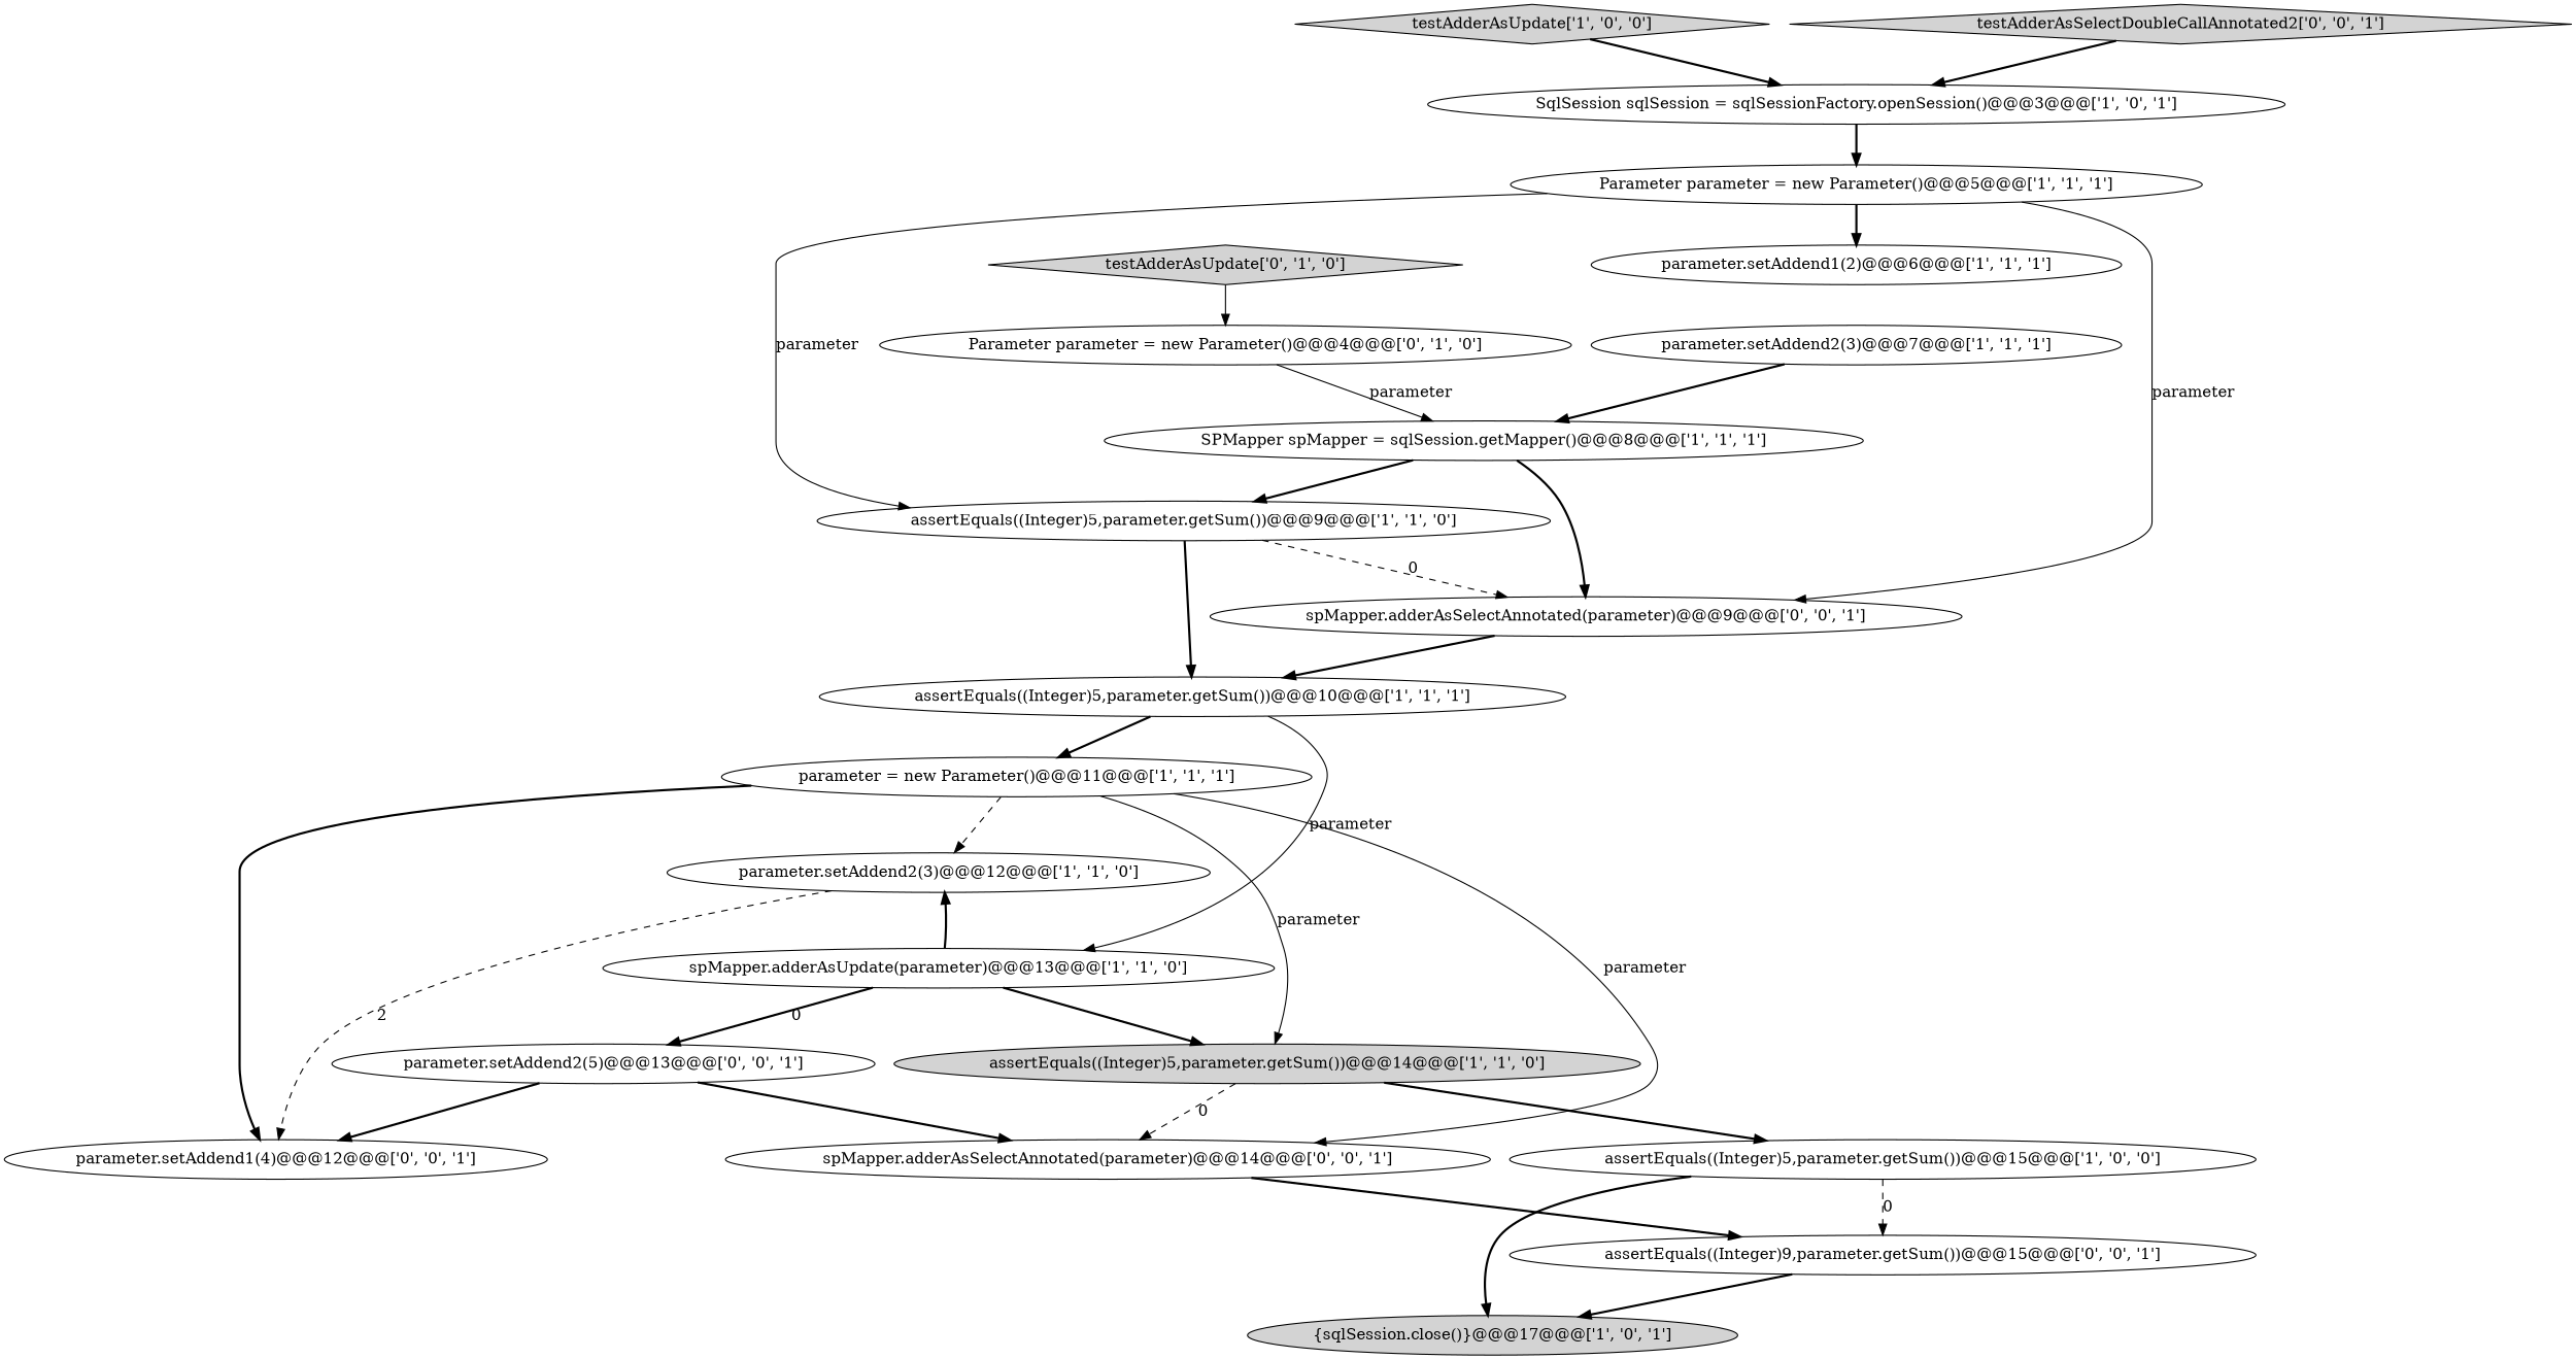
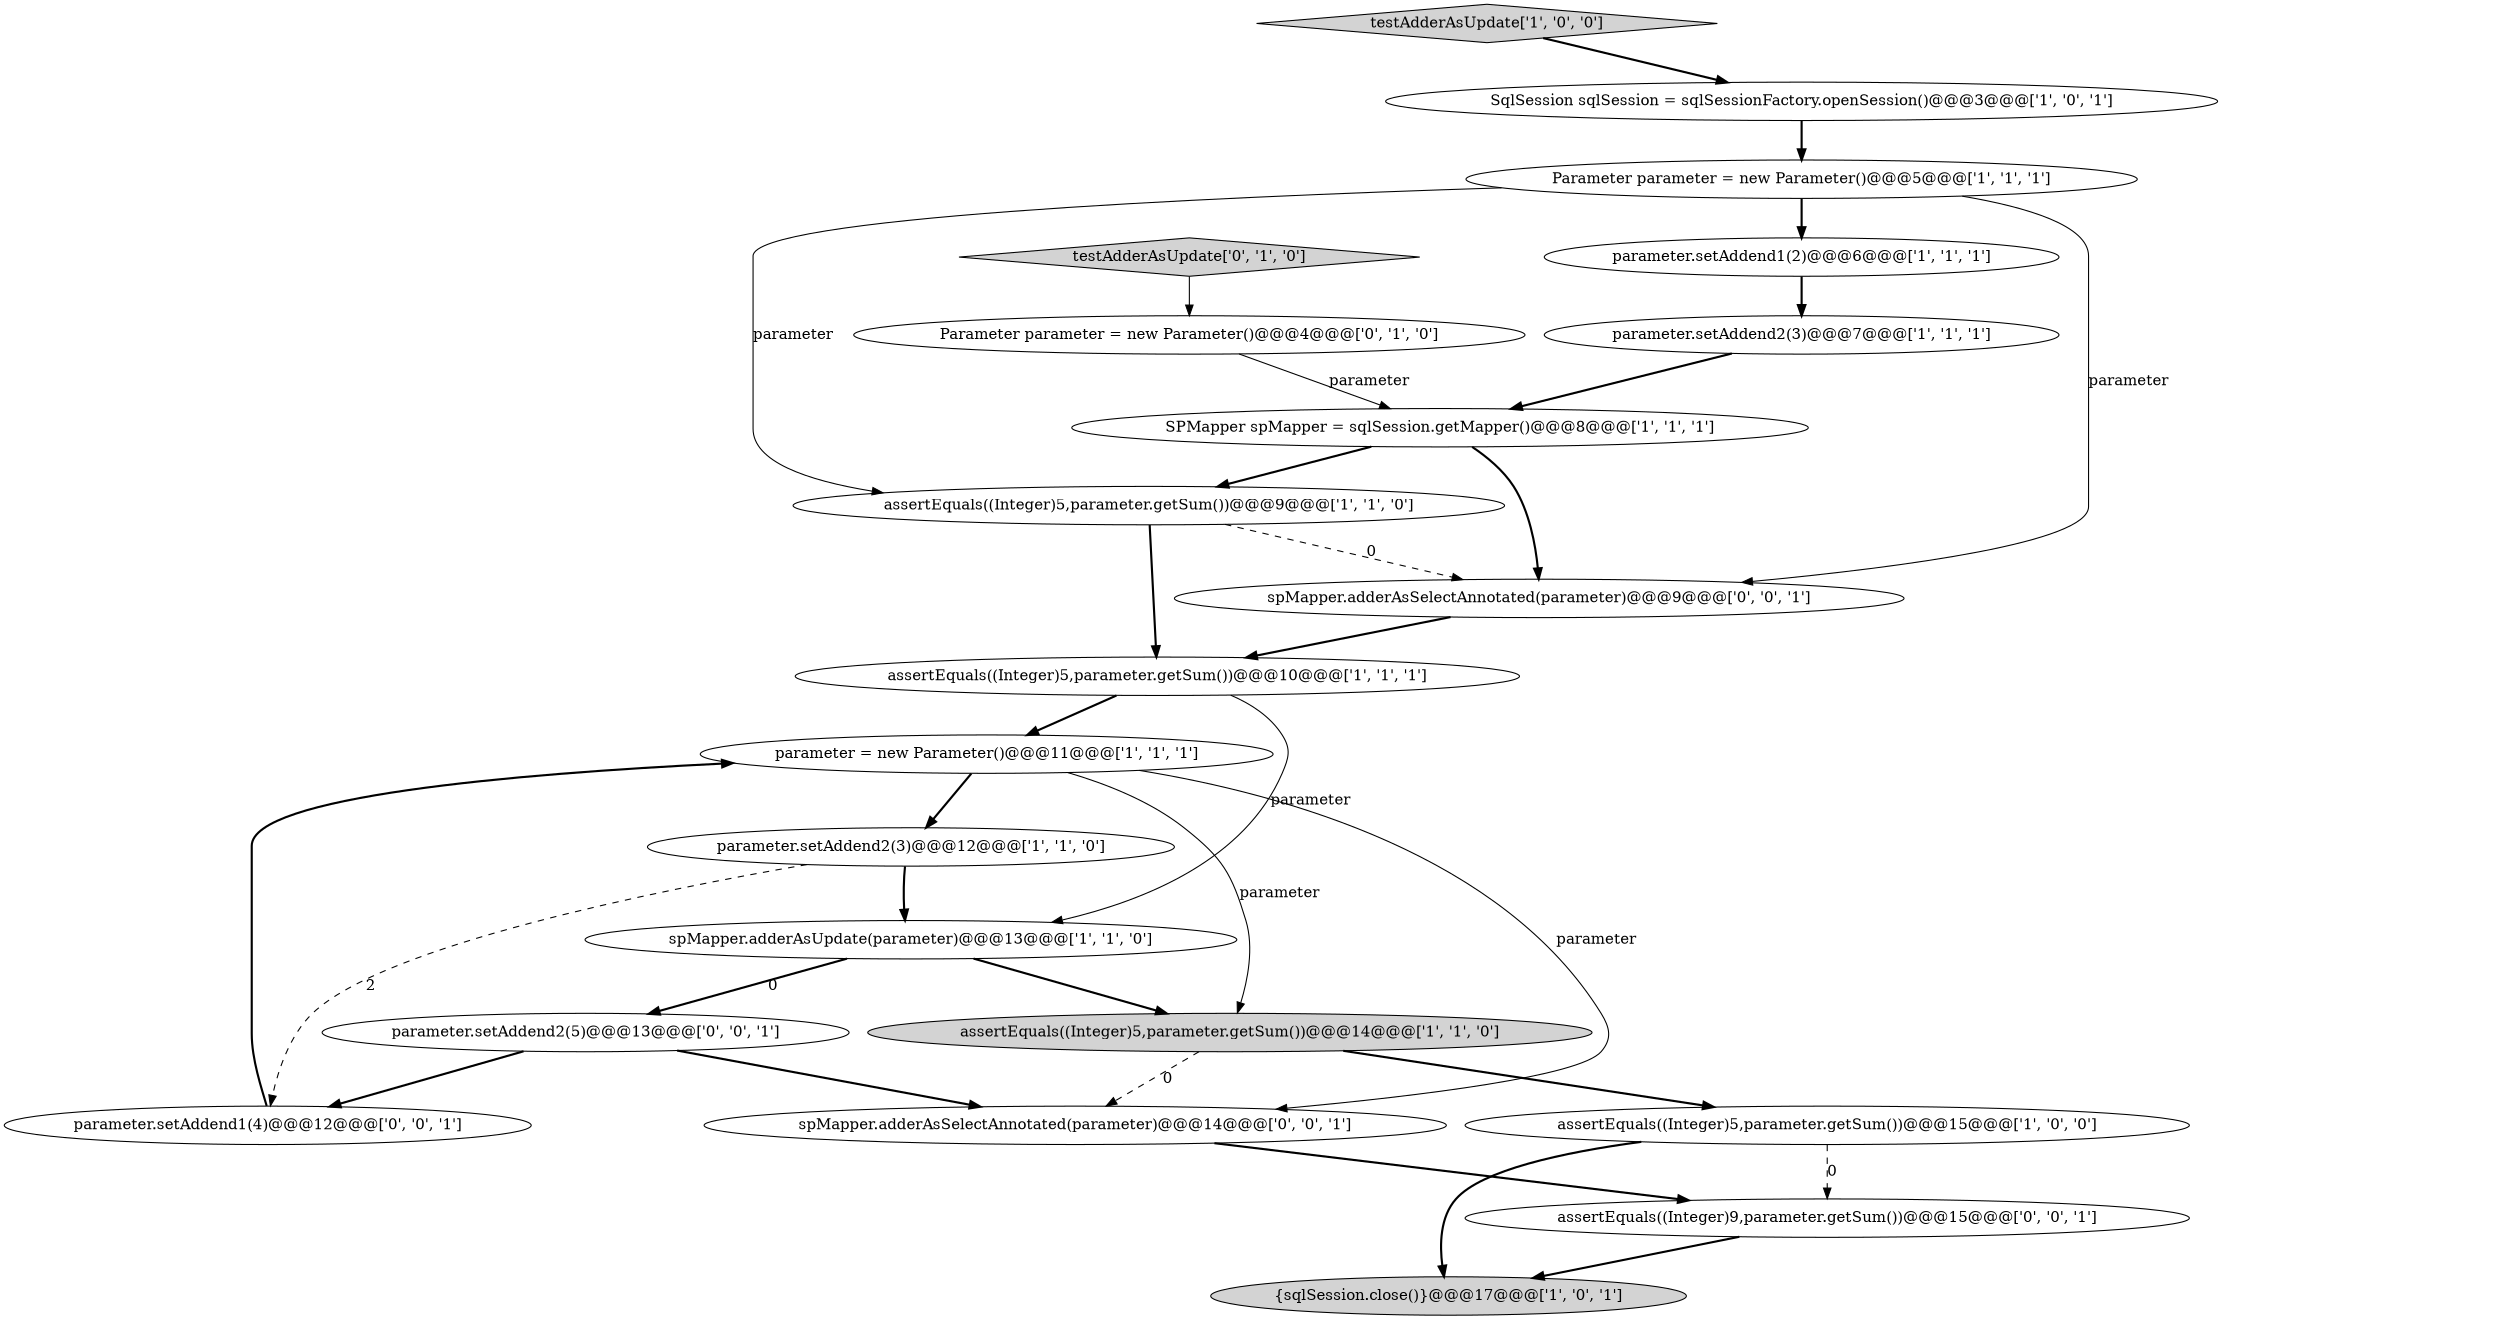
  digraph {
    node [fillcolor=white shape=ellipse style=filled]
    edge [style=bold]
    n1 [label="assertEquals((Integer)5,parameter.getSum())@@@10@@@['1', '1', '1']"]
    n2 [label="parameter = new Parameter()@@@11@@@['1', '1', '1']"]
    n3 [label="spMapper.adderAsUpdate(parameter)@@@13@@@['1', '1', '0']"]
    n4 [fillcolor=lightgray label="assertEquals((Integer)5,parameter.getSum())@@@14@@@['1', '1', '0']"]
    n5 [label="spMapper.adderAsSelectAnnotated(parameter)@@@14@@@['0', '0', '1']"]
    n6 [label="parameter.setAddend2(3)@@@12@@@['1', '1', '0']"]
    n7 [label="parameter.setAddend1(4)@@@12@@@['0', '0', '1']"]
    n8 [label="parameter.setAddend2(5)@@@13@@@['0', '0', '1']"]
    n9 [label="Parameter parameter = new Parameter()@@@4@@@['0', '1', '0']"]
    n10 [label="SPMapper spMapper = sqlSession.getMapper()@@@8@@@['1', '1', '1']"]
    n11 [label="spMapper.adderAsSelectAnnotated(parameter)@@@9@@@['0', '0', '1']"]
    n12 [label="assertEquals((Integer)5,parameter.getSum())@@@9@@@['1', '1', '0']"]
    n13 [label="Parameter parameter = new Parameter()@@@5@@@['1', '1', '1']"]
    n14 [label="parameter.setAddend1(2)@@@6@@@['1', '1', '1']"]
    n15 [label="parameter.setAddend2(3)@@@7@@@['1', '1', '1']"]
    n16 [label="assertEquals((Integer)5,parameter.getSum())@@@15@@@['1', '0', '0']"]
    n17 [label="assertEquals((Integer)9,parameter.getSum())@@@15@@@['0', '0', '1']"]
    n18 [fillcolor=lightgray label="{sqlSession.close()}@@@17@@@['1', '0', '1']"]
    n19 [label="SqlSession sqlSession = sqlSessionFactory.openSession()@@@3@@@['1', '0', '1']"]
    n20 [fillcolor=lightgray label="testAdderAsUpdate['0', '1', '0']" shape=diamond]
    n21 [fillcolor=lightgray label="testAdderAsUpdate['1', '0', '0']" shape=diamond]
-   n22 [fillcolor=lightgray label="testAdderAsSelectDoubleCallAnnotated2['0', '0', '1']" shape=diamond]
    n1 -> n2
    n1 -> n3 [label=parameter style=solid]
    n2 -> n4 [label=parameter style=solid]
    n2 -> n5 [label=parameter style=solid]
-   n2 -> n6 [style=dashed]
-   n2 -> n7
+   n2 -> n6
+   n7 -> n2
    n3 -> n4
    n3 -> n8 [label=0]
    n4 -> n5 [label=0 style=dashed]
    n4 -> n16
    n5 -> n17
-   n3 -> n6
+   n6 -> n3
    n6 -> n7 [label=2 style=dashed]
    n8 -> n5
    n8 -> n7
    n9 -> n10 [label=parameter style=solid]
    n10 -> n11
    n10 -> n12
    n11 -> n1
    n12 -> n1
    n12 -> n11 [label=0 style=dashed]
    n13 -> n11 [label=parameter style=solid]
    n13 -> n12 [label=parameter style=solid]
    n13 -> n14
+   n14 -> n15
    n15 -> n10
    n16 -> n17 [label=0 style=dashed]
    n16 -> n18
    n17 -> n18
    n19 -> n13
    n20 -> n9 [style=solid]
    n21 -> n19
-   n22 -> n19
  }
